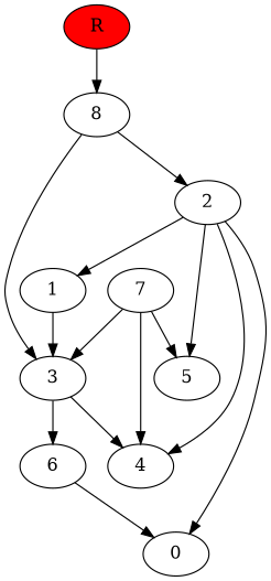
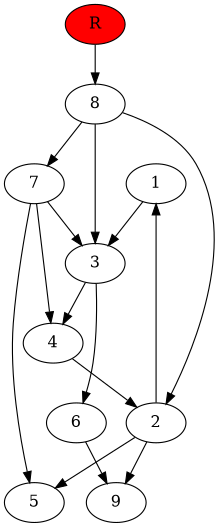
  digraph {
    1
    3
    4
    6
    2
    5
-   9 [label=0]
+   9
    7
    8
    R [fillcolor="#ff0000" style=filled]
    1 -> 3
    3 -> 4
    3 -> 6
    6 -> 9
    2 -> 1
-   2 -> 4
+   4 -> 2
    2 -> 5
    2 -> 9
    7 -> 3
    7 -> 4
    7 -> 5
    8 -> 3
    8 -> 2
+   8 -> 7
    R -> 8
  }
